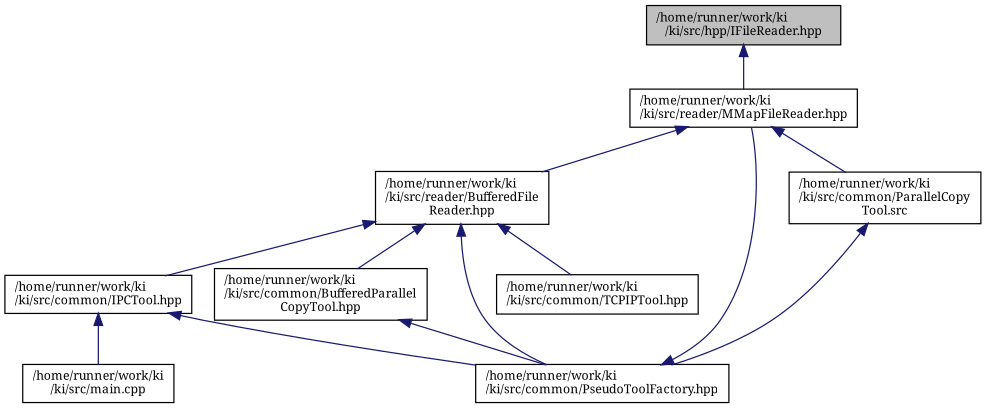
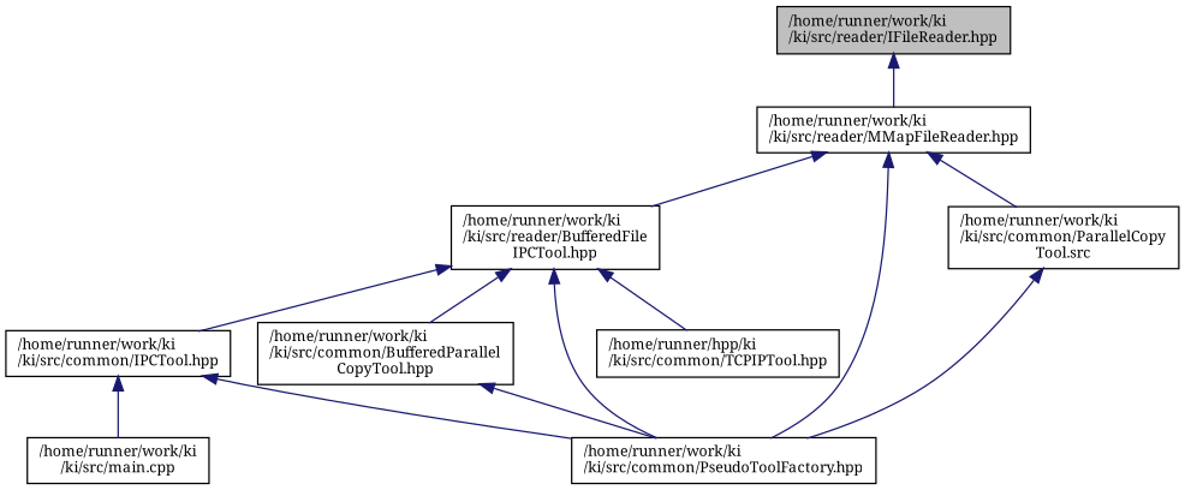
  digraph {
    fontname="Noto Serif"
    node [color=black fillcolor=white fontname="Noto Serif" fontsize=10 shape=record style=filled]
    edge [color=midnightblue dir=back fontname="Noto Serif" fontsize=10 labelfontname=Helvetica labelfontsize=10 style=solid]
-   n1 [fillcolor=grey75 fontcolor=black height=0.2 label="/home/runner/work/ki\l/ki/src/hpp/IFileReader.hpp" width=0.4]
+   n1 [fillcolor=grey75 fontcolor=black height=0.2 label="/home/runner/work/ki\l/ki/src/reader/IFileReader.hpp" width=0.4]
    n2 [height=0.2 label="/home/runner/work/ki\l/ki/src/reader/MMapFileReader.hpp" width=0.4]
-   n3 [height=0.2 label="/home/runner/work/ki\l/ki/src/reader/BufferedFile\lReader.hpp" width=0.4]
+   n3 [height=0.2 label="/home/runner/work/ki\l/ki/src/reader/BufferedFile\lIPCTool.hpp" width=0.4]
    n4 [height=0.2 label="/home/runner/work/ki\l/ki/src/common/BufferedParallel\lCopyTool.hpp" width=0.4]
    n5 [height=0.2 label="/home/runner/work/ki\l/ki/src/common/PseudoToolFactory.hpp" width=0.4]
    n6 [height=0.2 label="/home/runner/work/ki\l/ki/src/common/IPCTool.hpp" width=0.4]
-   n7 [height=0.2 label="/home/runner/work/ki\l/ki/src/common/TCPIPTool.hpp" width=0.4]
+   n7 [height=0.2 label="/home/runner/hpp/ki\l/ki/src/common/TCPIPTool.hpp" width=0.4]
    n8 [height=0.2 label="/home/runner/work/ki\l/ki/src/common/ParallelCopy\lTool.src" width=0.4]
    n9 [height=0.2 label="/home/runner/work/ki\l/ki/src/main.cpp" width=0.4]
    n1 -> n2
    n2 -> n3
-   n5 -> n2
+   n2 -> n5
    n2 -> n8
    n3 -> n4
    n3 -> n5
    n3 -> n6
    n3 -> n7
    n4 -> n5
    n6 -> n5
    n6 -> n9
    n8 -> n5
  }
